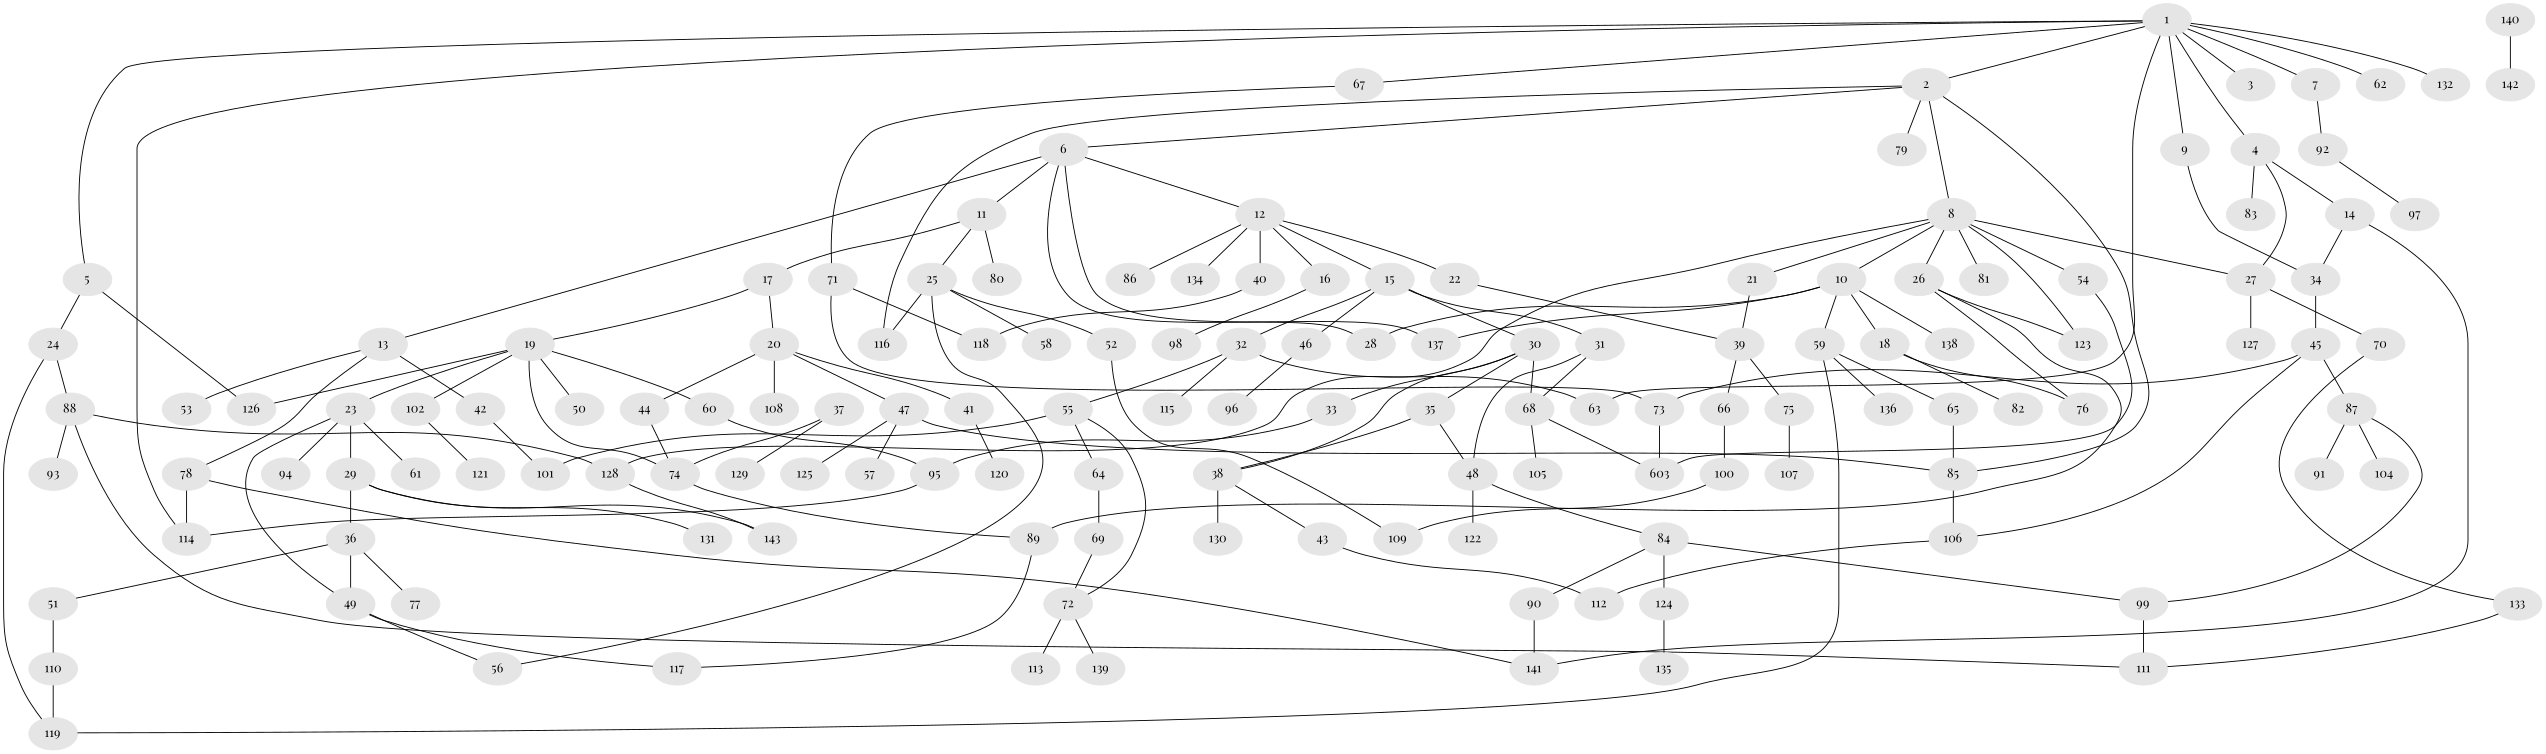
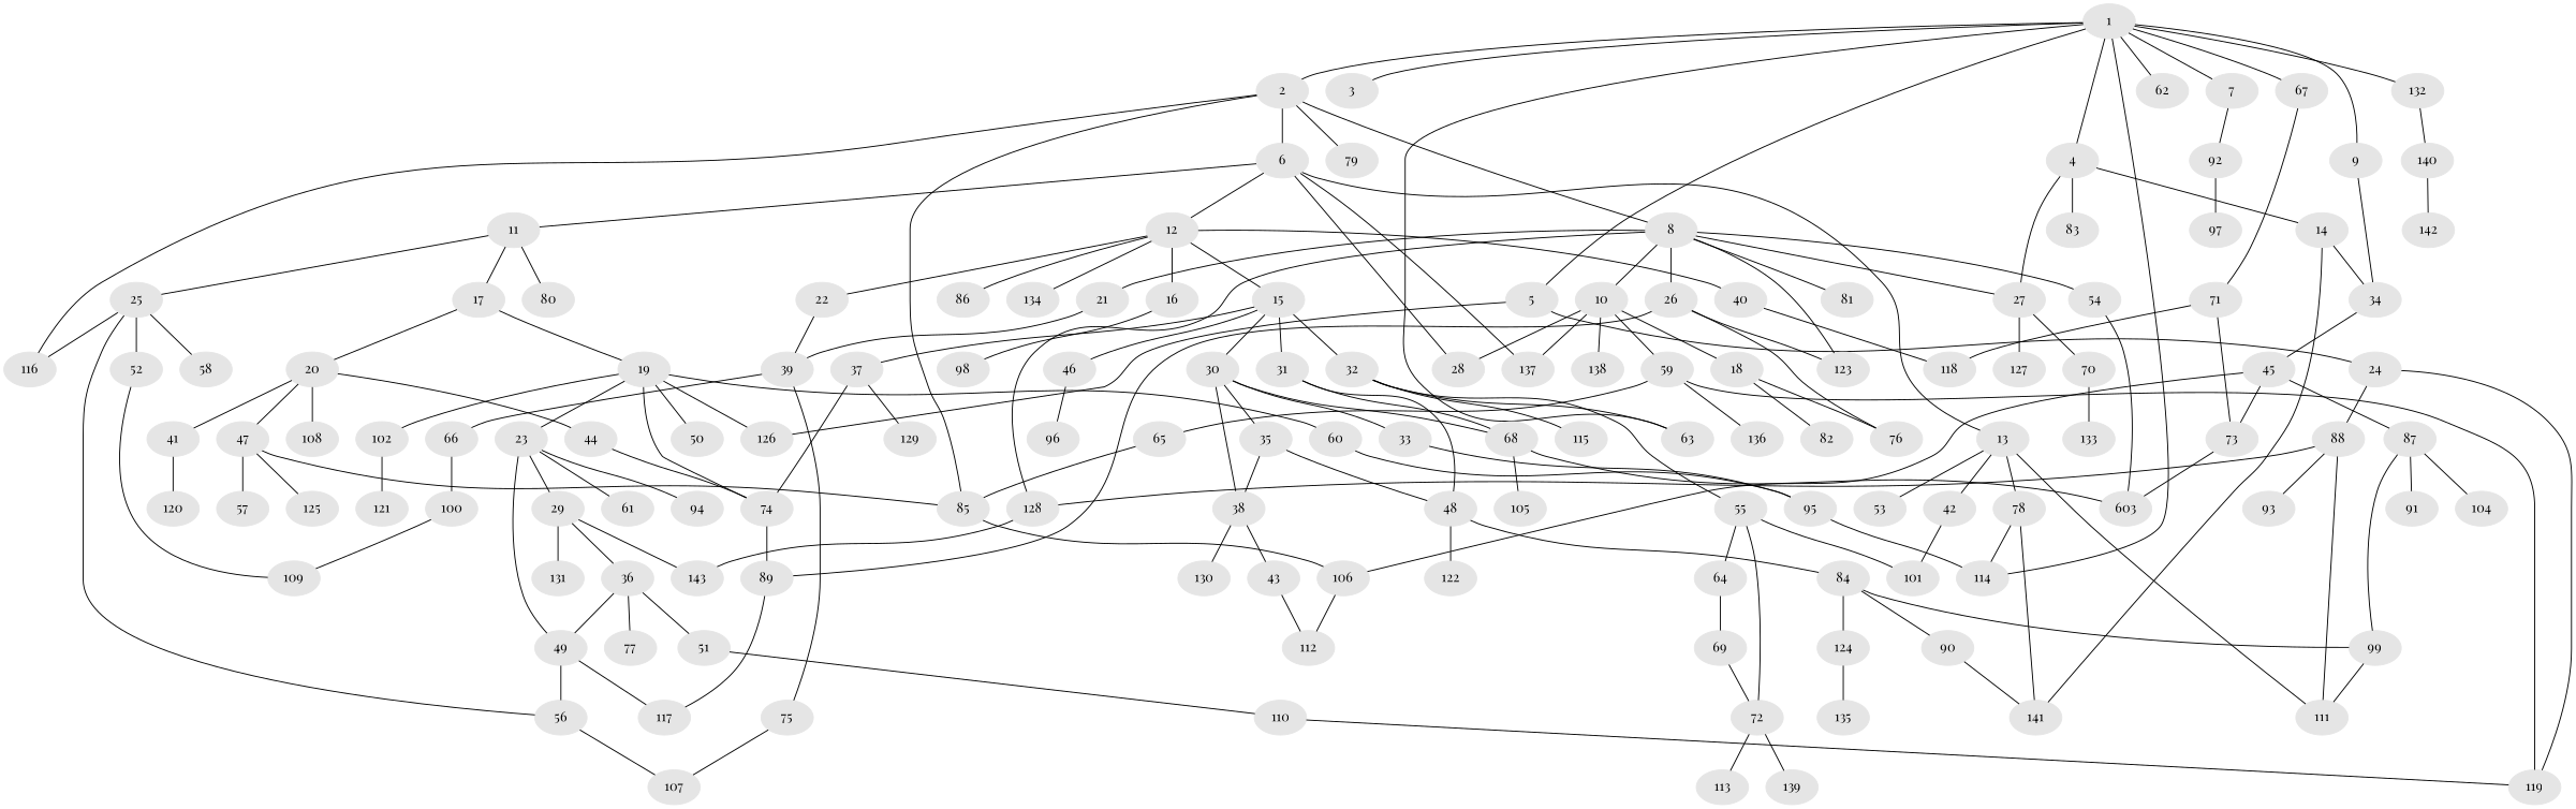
  graph {
    fontname="Playfair Display"
    node [color=gray90 fontname="Playfair Display" style=filled]
    edge [fontname="Playfair Display"]
    1
    2
    3
    4
    5
    7
    9
    62
    63
    67
    114
    132
    6
    8
    79
    85
    116
    14
    27
    83
    24
    126
    92
    34
    71
    140
    11
    12
    13
    28
    137
    10
    21
    26
    54
    81
    123
    128
    106
    141
    70
    127
    88
    119
    17
    25
    80
    15
    16
    22
    40
    86
    134
    42
    53
    78
    111
    97
    18
    59
    138
    39
    76
    89
    n65 [label=603]
    143
    45
    82
    65
    136
    19
    20
    52
    56
    58
    30
    31
    32
    37
    46
    98
    118
    101
    33
    35
    38
    68
    48
    55
    115
    74
    129
    96
    23
    50
    60
    102
    41
    44
    47
    108
    29
    49
    61
    94
    95
    121
    120
    57
    125
    66
    75
    36
    131
    117
    93
    109
    107
    133
    51
    77
    43
    130
    105
    84
    122
    64
    72
    73
    87
    110
    112
    100
    99
    91
    104
    90
    124
    69
    113
    139
    135
    142
    1 -- 2
    1 -- 3
    1 -- 4
    1 -- 5
    1 -- 7
    1 -- 9
    1 -- 62
    1 -- 63
    1 -- 67
    1 -- 114
    1 -- 132
    2 -- 6
    2 -- 8
    2 -- 79
    2 -- 85
    2 -- 116
    4 -- 14
    4 -- 27
    4 -- 83
    5 -- 24
    5 -- 126
    7 -- 92
    9 -- 34
    67 -- 71
+   132 -- 140
    6 -- 11
    6 -- 12
    6 -- 13
    6 -- 28
    6 -- 137
    8 -- 27
    8 -- 10
    8 -- 21
    8 -- 26
    8 -- 54
    8 -- 81
    8 -- 123
    8 -- 128
    85 -- 106
    14 -- 34
    14 -- 141
    27 -- 70
    27 -- 127
    24 -- 88
    24 -- 119
    92 -- 97
    34 -- 45
    71 -- 118
    71 -- 73
    140 -- 142
    11 -- 17
    11 -- 25
    11 -- 80
    12 -- 15
    12 -- 16
    12 -- 22
    12 -- 40
    12 -- 86
    12 -- 134
    13 -- 42
    13 -- 53
    13 -- 78
-   133 -- 111
+   13 -- 111
    10 -- 28
    10 -- 137
    10 -- 18
    10 -- 59
    10 -- 138
    21 -- 39
    26 -- 123
    26 -- 76
    26 -- 89
    54 -- n65
    128 -- 143
    106 -- 112
    70 -- 133
    88 -- 128
    88 -- 111
    88 -- 93
    17 -- 19
    17 -- 20
    25 -- 116
    25 -- 52
    25 -- 56
    25 -- 58
    15 -- 30
    15 -- 31
    15 -- 32
+   15 -- 37
    15 -- 46
    16 -- 98
    22 -- 39
    40 -- 118
    42 -- 101
    78 -- 114
    78 -- 141
    18 -- 76
    18 -- 82
    59 -- 119
    59 -- 65
    59 -- 136
    39 -- 66
    39 -- 75
    89 -- 117
    45 -- 106
    45 -- 73
    45 -- 87
    65 -- 85
    19 -- 126
    19 -- 74
    19 -- 23
    19 -- 50
    19 -- 60
    19 -- 102
    20 -- 41
    20 -- 44
    20 -- 47
    20 -- 108
    52 -- 109
+   56 -- 107
    30 -- 33
    30 -- 35
    30 -- 38
    30 -- 68
    31 -- 68
    31 -- 48
    32 -- 63
    32 -- 55
    32 -- 115
    37 -- 74
    37 -- 129
    46 -- 96
    33 -- 95
    35 -- 38
    35 -- 48
    38 -- 43
    38 -- 130
    68 -- n65
    68 -- 105
    48 -- 84
    48 -- 122
    55 -- 101
    55 -- 64
    55 -- 72
    74 -- 89
    23 -- 29
    23 -- 49
    23 -- 61
    23 -- 94
    60 -- 95
    102 -- 121
    41 -- 120
    44 -- 74
    47 -- 85
    47 -- 57
    47 -- 125
    29 -- 143
    29 -- 36
    29 -- 131
    49 -- 56
    49 -- 117
    95 -- 114
    66 -- 100
    75 -- 107
    36 -- 49
    36 -- 51
    36 -- 77
    51 -- 110
    43 -- 112
    84 -- 99
    84 -- 90
    84 -- 124
    64 -- 69
    72 -- 113
    72 -- 139
    73 -- n65
    87 -- 99
    87 -- 91
    87 -- 104
    110 -- 119
    100 -- 109
    99 -- 111
    90 -- 141
    124 -- 135
    69 -- 72
  }
